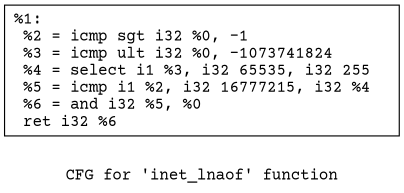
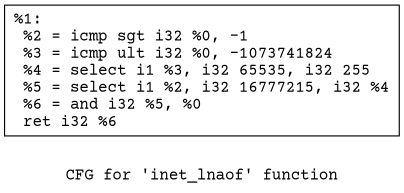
  digraph {
    label="CFG for 'inet_lnaof' function"
    fontname="Courier Prime"
-   n1 [label="{%1:\l  %2 = icmp sgt i32 %0, -1\l  %3 = icmp ult i32 %0, -1073741824\l  %4 = select i1 %3, i32 65535, i32 255\l  %5 = icmp i1 %2, i32 16777215, i32 %4\l  %6 = and i32 %5, %0\l  ret i32 %6\l}" shape=record color=black fontname="Courier Prime"]
+   n1 [label="{%1:\l  %2 = icmp sgt i32 %0, -1\l  %3 = icmp ult i32 %0, -1073741824\l  %4 = select i1 %3, i32 65535, i32 255\l  %5 = select i1 %2, i32 16777215, i32 %4\l  %6 = and i32 %5, %0\l  ret i32 %6\l}" shape=record color=black fontname="Courier Prime"]
  }
